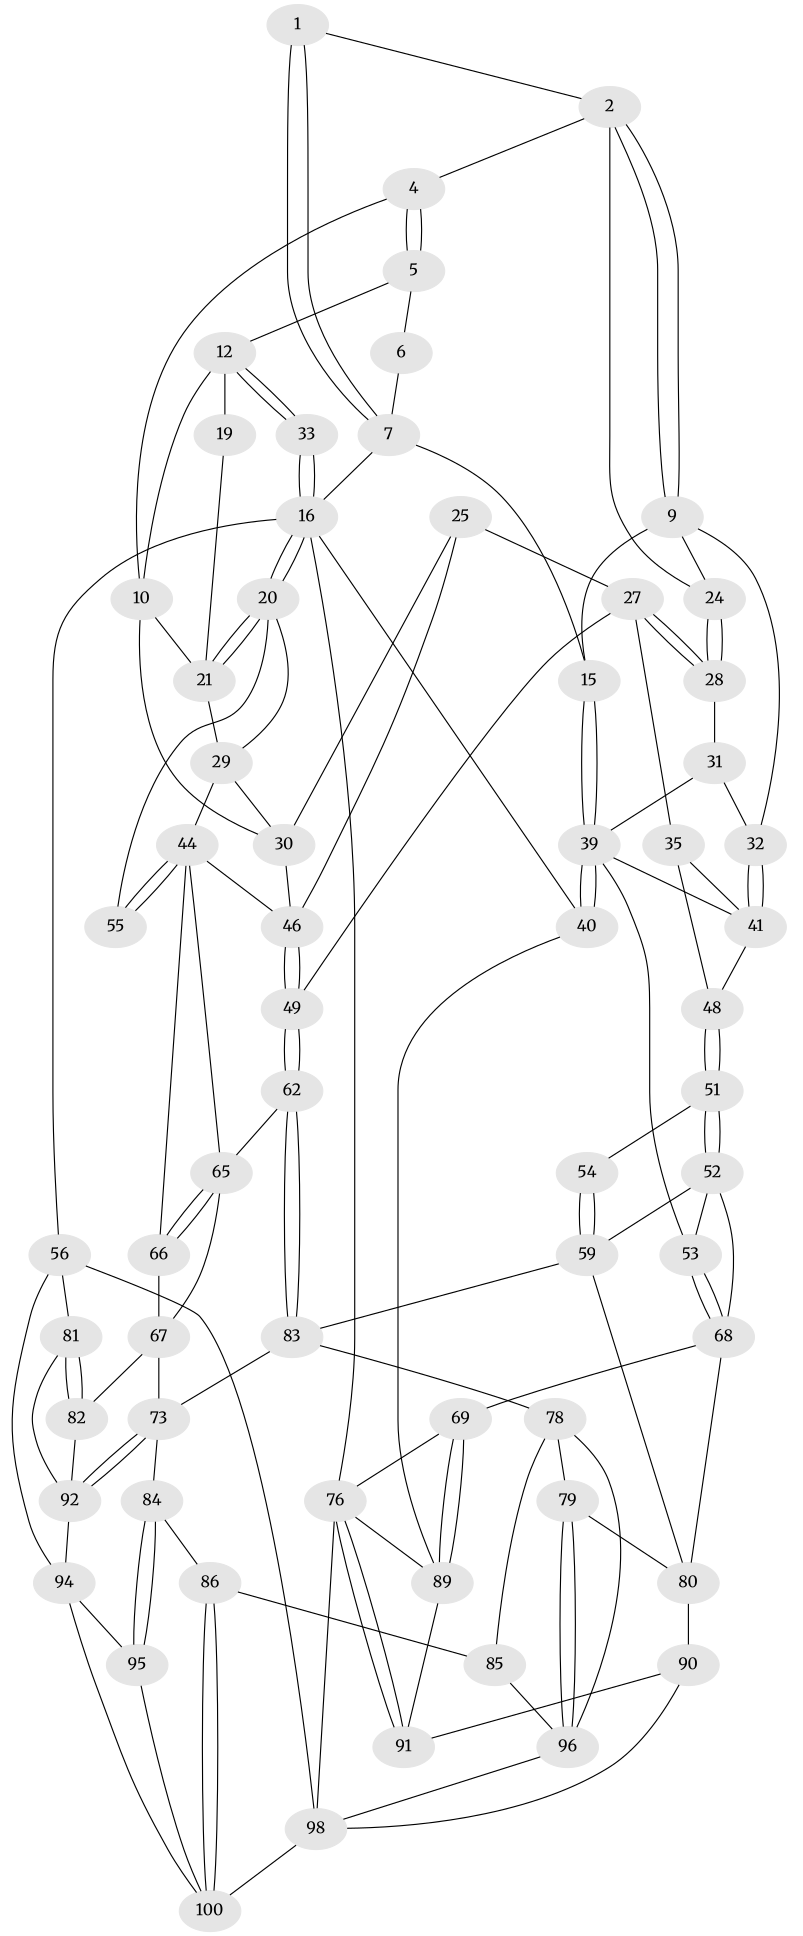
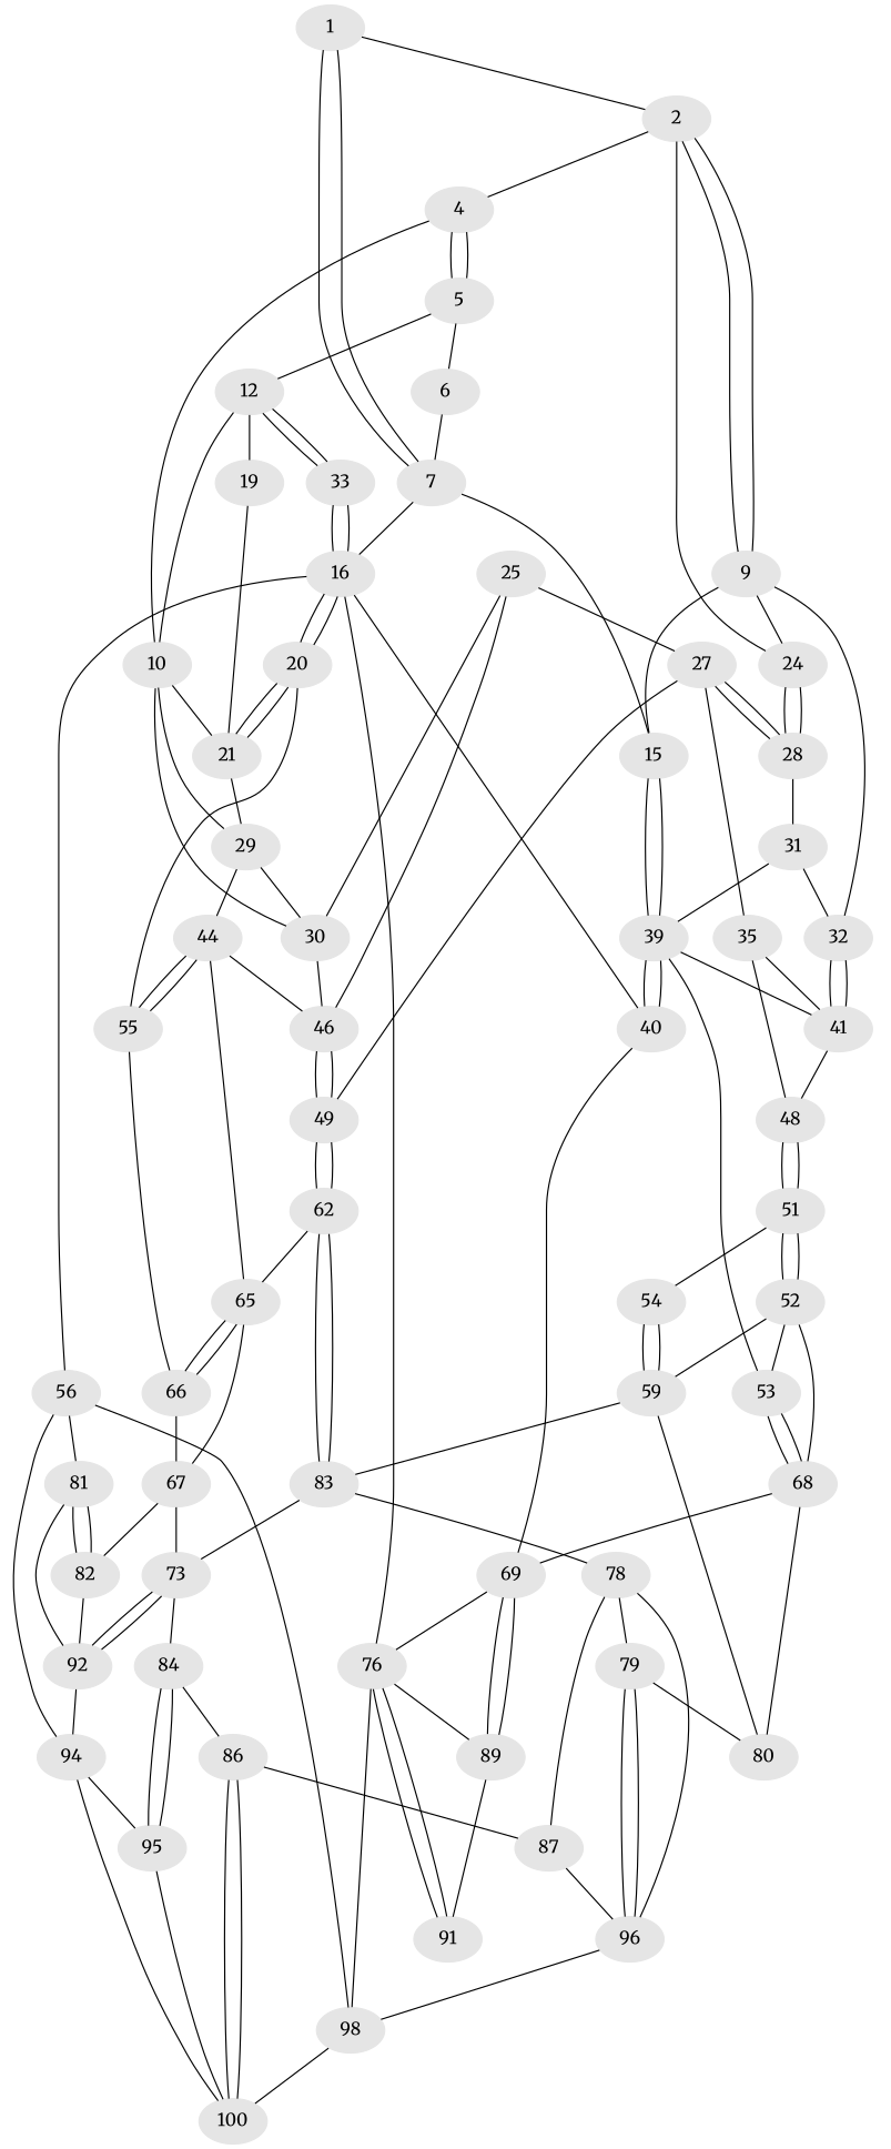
  graph {
    fontname=Merriweather
    node [color=gray90 fontname=Merriweather style=filled]
    edge [fontname=Merriweather]
    2 [super="+3"]
    1
    7 [super="+8"]
    4 [super="+18"]
    9 [super="+10"]
    24
    n7 [label=15]
    n8 [label=16 super="+15"]
    5
    n10 [label=10 super="+23"]
    32
    28
    6
    12 [super="+16"]
    21 [super="+22"]
    30 [super="+33"]
    25 [super="+26"]
    27 [super="+34"]
    46 [super="+47"]
    n20 [label=33]
    19
    39 [super="+43"]
    20 [super="+37"]
    40
    56 [super="+57"]
    76 [super="+77"]
    41 [super="+42"]
    53
    29 [super="+38"]
    55 [super="+58"]
    69 [super="+70"]
    81
    94 [super="+103"]
    98 [super="+99"]
    89
    91
    44 [super="+45"]
    66
    31
    35 [super="+36"]
    49 [super="+50"]
    48
    62
    n44 [label=65 super="+65"]
    51
    68 [super="+71"]
    67 [super="+72"]
    54
    52 [super="+61"]
    59 [super="+60"]
    n51 [label=83 super="+75"]
    80 [super="+83"]
    82
    92 [super="+93"]
    95 [super="+101"]
    100 [super="+102"]
    73 [super="+74"]
    78 [super="+88"]
-   90
    84 [super="+85"]
    79
-   87 [label=85]
+   87
    96 [super="+97"]
    86
    2 -- 4
    2 -- 9
    2 -- 9
    2 -- 24
    1 -- 2
    1 -- 7
    1 -- 7
    7 -- n7
    7 -- n8
    4 -- 5
    4 -- 5
    4 -- n10
    9 -- 24
    9 -- n7
    9 -- 32
    24 -- 28
    24 -- 28
    n7 -- 39
    n7 -- 39
    n8 -- 20
    n8 -- 20
    n8 -- 40
    n8 -- 56
    n8 -- 76
    5 -- 6
    5 -- 12
    n10 -- 21
    n10 -- 30
    32 -- 41
    32 -- 41
    28 -- 31
    6 -- 7
    12 -- n10
    12 -- n20
    12 -- n20
    12 -- 19
    21 -- 29
    30 -- 46
    25 -- 30
    25 -- 27
    25 -- 46
    27 -- 28
    27 -- 28
    27 -- 35
    27 -- 49
    46 -- 49
    46 -- 49
    n20 -- n8
    n20 -- n8
    19 -- 21
    39 -- 40
    39 -- 40
    39 -- 41
    39 -- 53
    20 -- 21
    20 -- 21
-   20 -- 29
+   n10 -- 29
    20 -- 55
-   40 -- 89
+   40 -- 69
    56 -- 81
    56 -- 94
    56 -- 98
    76 -- 98
    76 -- 89
    76 -- 91
    76 -- 91
    41 -- 48
    53 -- 68
    53 -- 68
    29 -- 30
    29 -- 44
-   44 -- 66
+   55 -- 66
    69 -- 76
    69 -- 89
    69 -- 89
    81 -- 82
    81 -- 82
    81 -- 92
    94 -- 95
    94 -- 100
    98 -- 100
    89 -- 91
    44 -- 46
    44 -- 55
    44 -- 55
    44 -- n44
    66 -- 67
    31 -- 32
    31 -- 39
    35 -- 41
    35 -- 48
    49 -- 62
    49 -- 62
    48 -- 51
    48 -- 51
    62 -- n44
    62 -- n51
    62 -- n51
    n44 -- 66
    n44 -- 66
    n44 -- 67
    51 -- 54
    51 -- 52
    51 -- 52
    68 -- 69
    68 -- 80
    67 -- 82
    67 -- 73
    54 -- 59
    54 -- 59
    52 -- 53
    52 -- 68
    52 -- 59
    59 -- n51
    59 -- 80
    n51 -- 73
    n51 -- 78
-   80 -- 90
    82 -- 92
    92 -- 94
    95 -- 100
    73 -- 92
    73 -- 92
    73 -- 84
    78 -- 79
    78 -- 87
    78 -- 96
-   90 -- 98
-   90 -- 91
    84 -- 95 [weight=2]
    84 -- 95
    84 -- 86
    79 -- 80
    79 -- 96
    79 -- 96
    87 -- 96
    96 -- 98
    86 -- 100
    86 -- 100
    86 -- 87
  }
